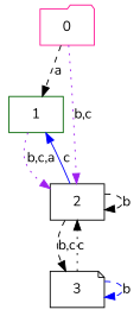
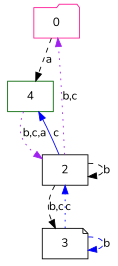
  digraph {
    d2tdocpreamble="\usetikzlibrary{automata}"
    d2tfigpreamble="\tikzstyle{every state}= [ draw=blue!50,very thick,fill=blue!20]  \tikzstyle{auto}= [fill=white]"
    fontname=Nunito
    ranksep=0.5
    node [color=black fontname=Nunito shape=box style=state]
    edge [color=black fontname=Nunito lblstyle=auto style=dashed topath="bend right"]
    n1 [color=deeppink label=0 shape=folder]
-   n2 [color=darkgreen label=1]
+   n2 [color=darkgreen label=4]
    n3 [label=2 style="state, accepting"]
    n4 [label=3 shape=note style="state, initial"]
    n1 -> n2 [label=a]
-   n1 -> n3 [color=purple label="b,c" style=dotted]
+   n3 -> n1 [color=purple label="b,c" style=dotted]
    n2 -> n3 [color=purple label="b,c,a" style=dotted]
    n3 -> n2 [color=blue label=c style=solid]
    n3 -> n3 [label=b topath="loop above"]
    n3 -> n4 [label="b,c"]
-   n4 -> n3 [label=c style=dotted]
+   n4 -> n3 [color=blue label=c style=dotted]
    n4 -> n4 [color=blue label=b topath="loop above"]
  }
